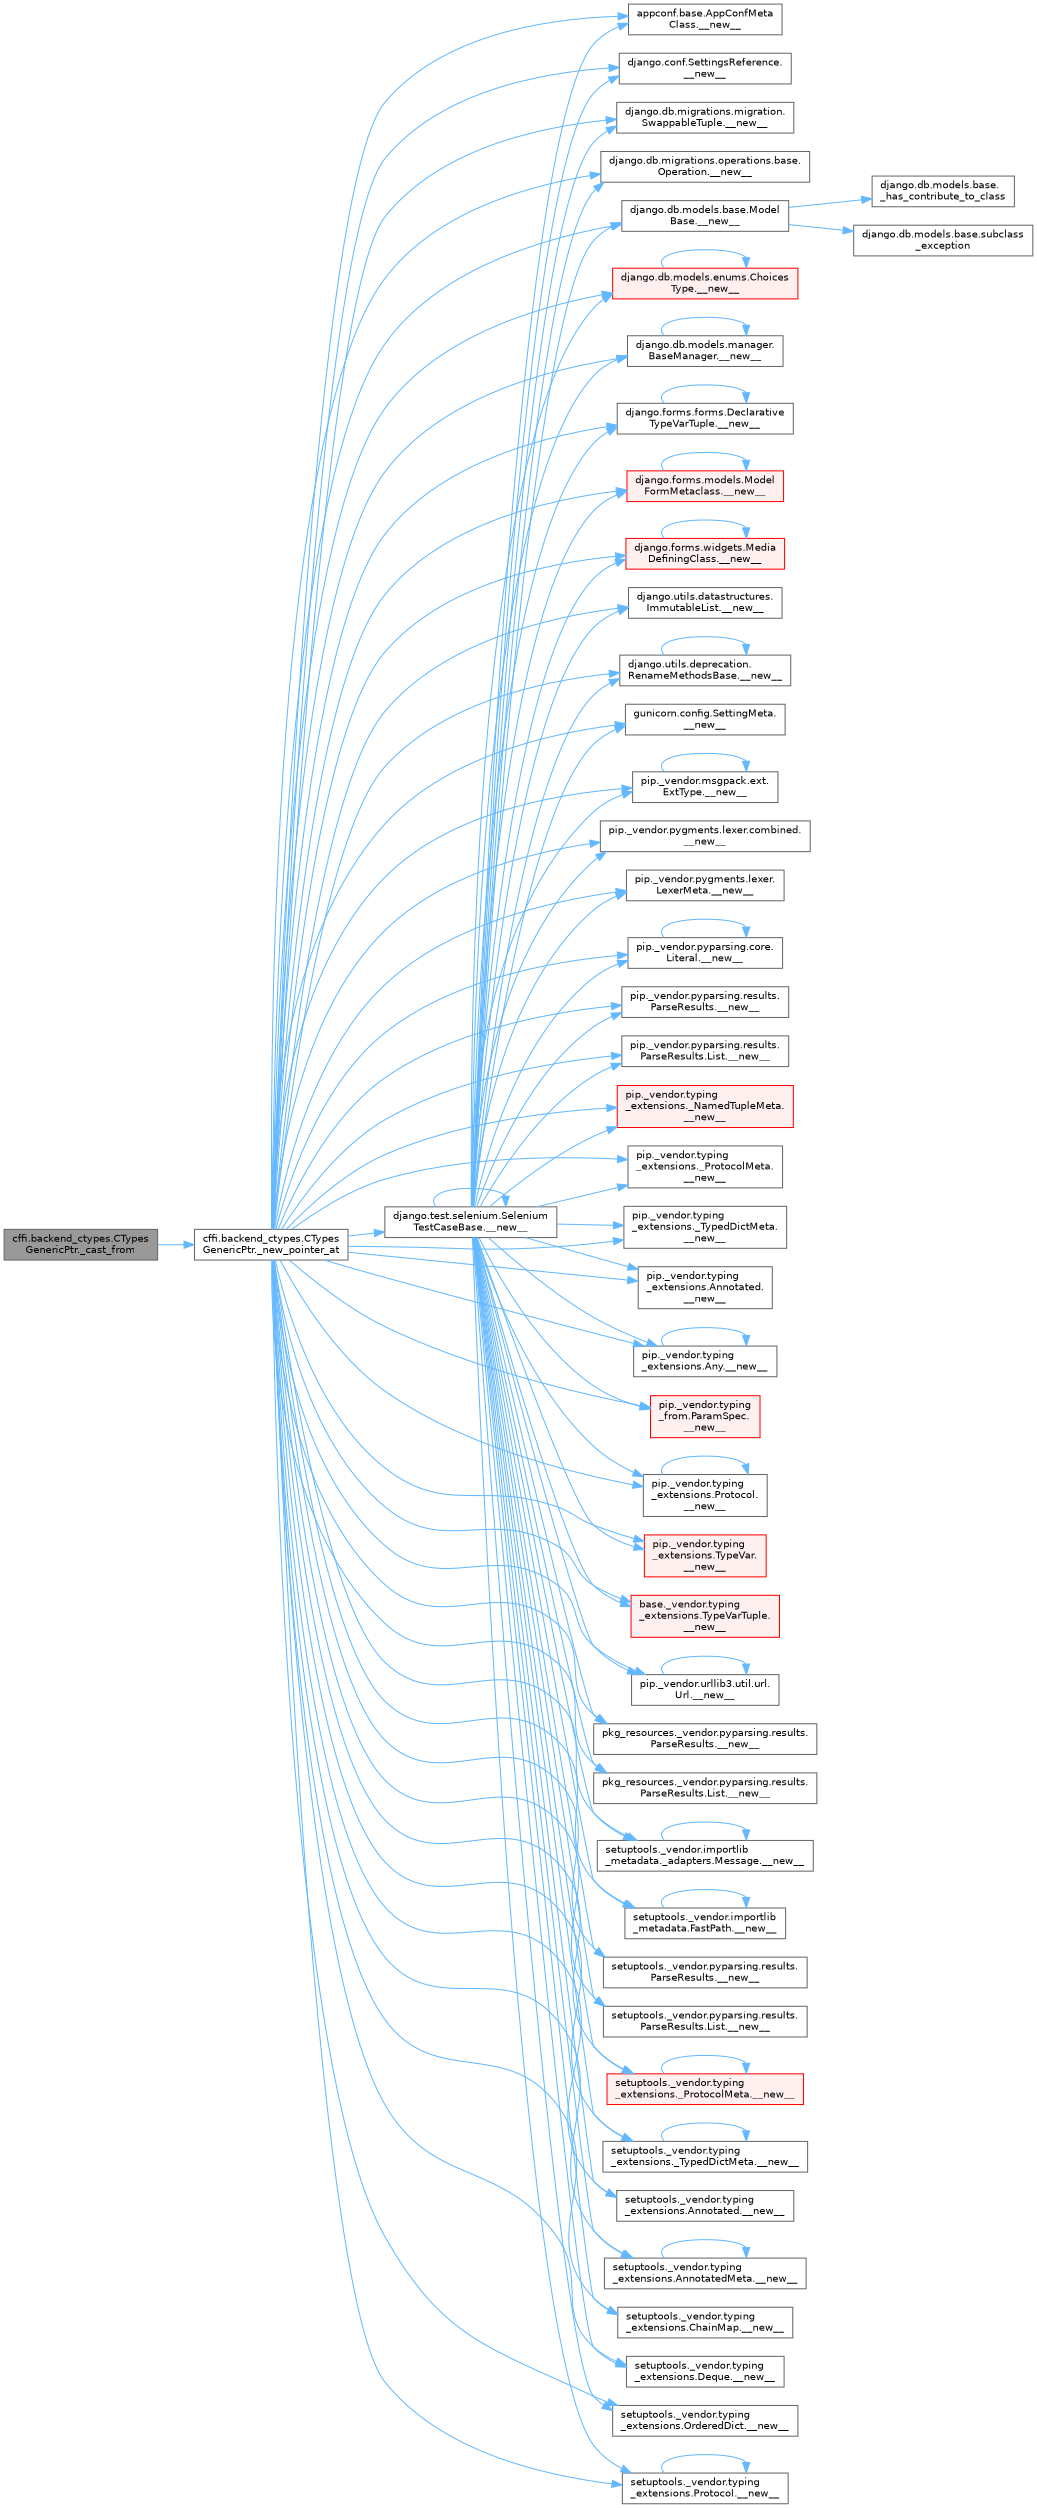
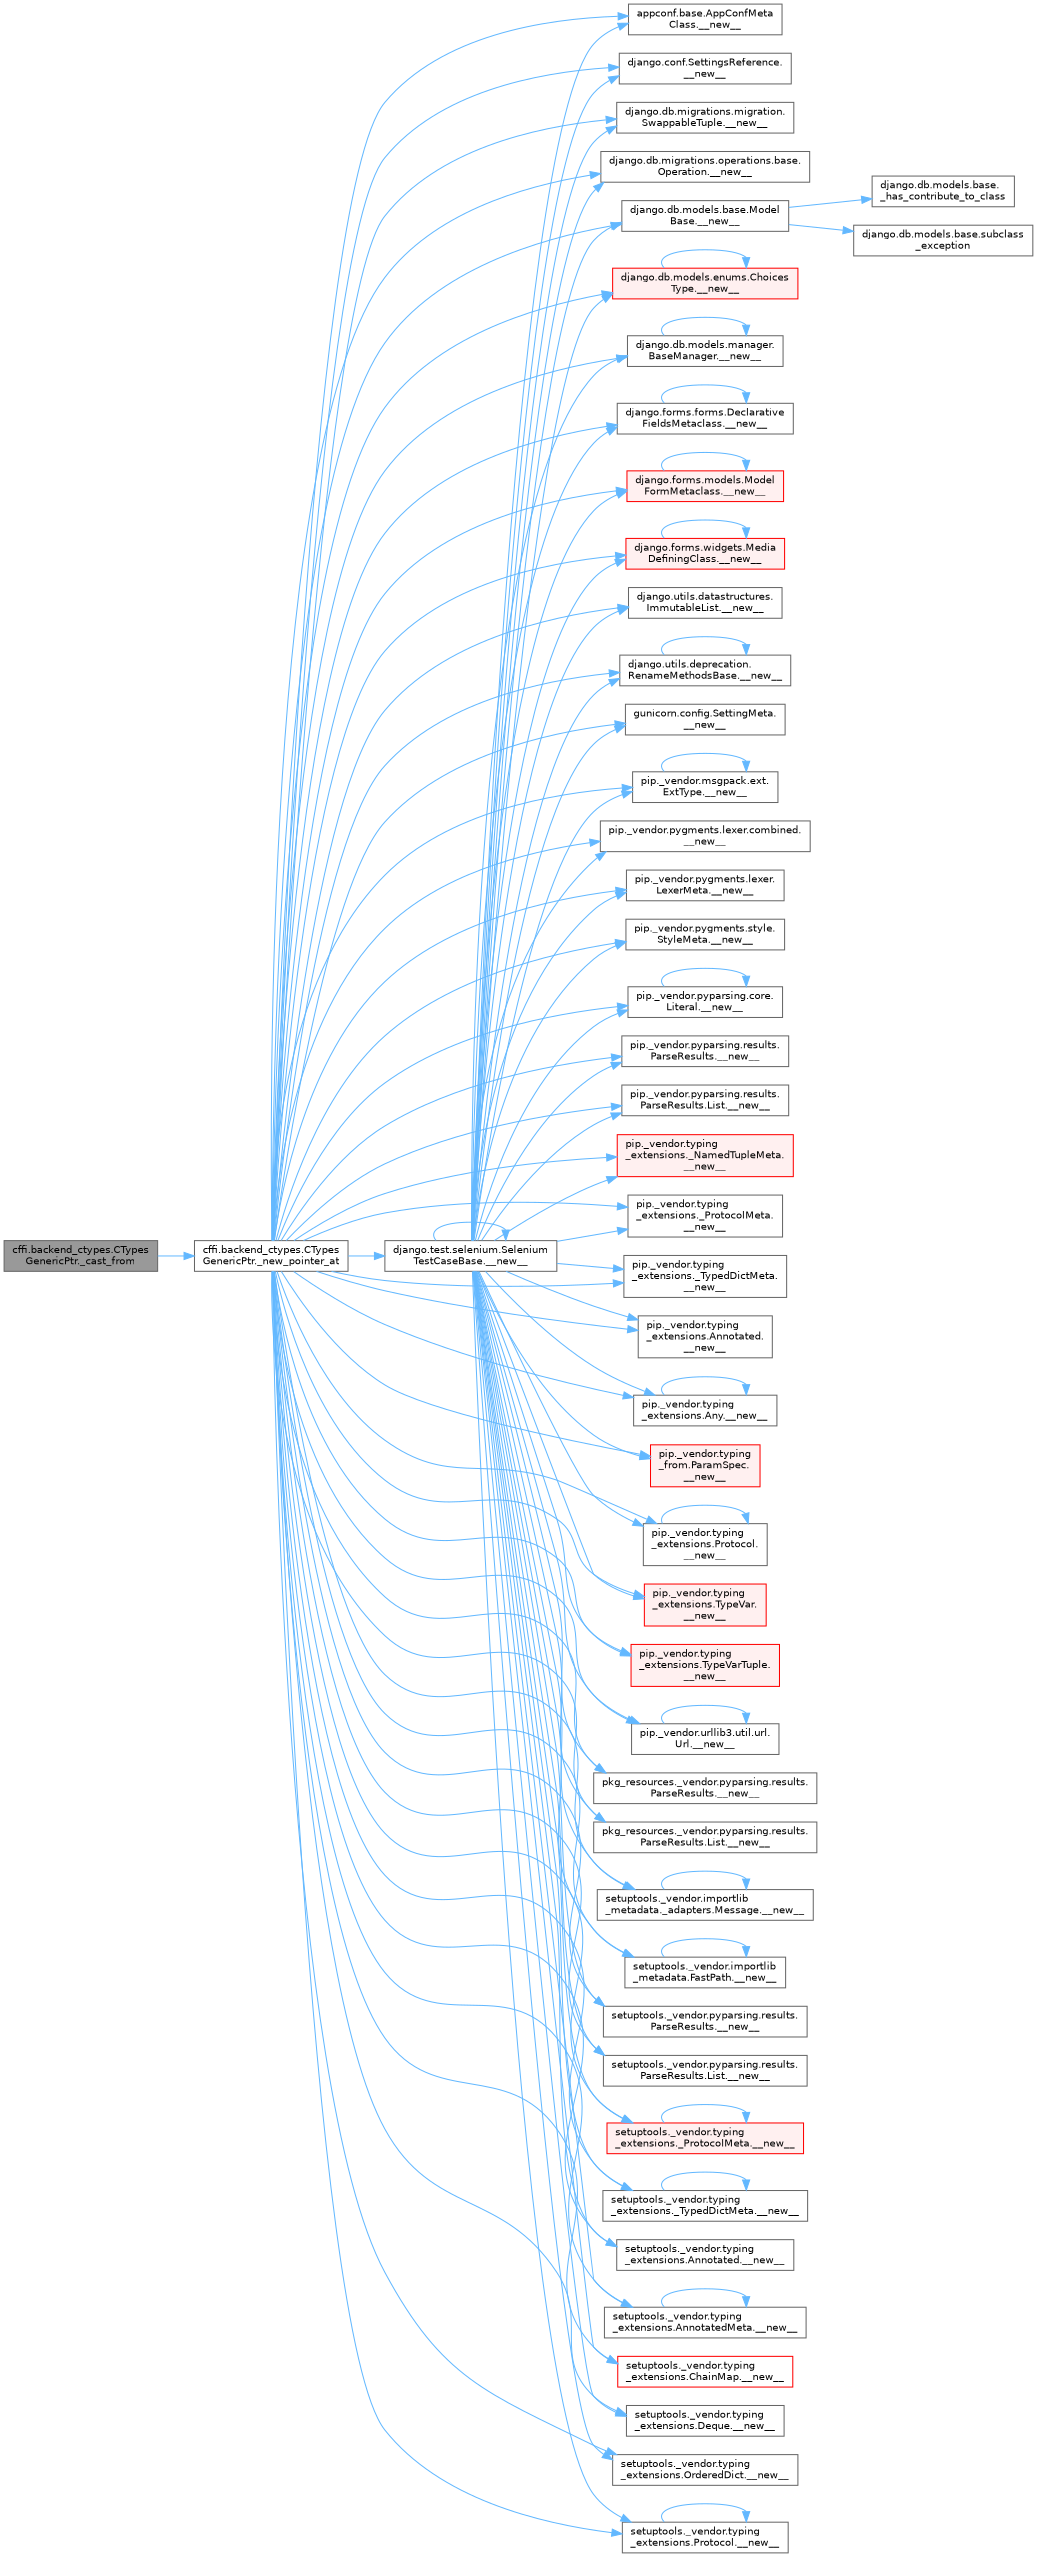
  digraph {
    rankdir=LR
    node [color=grey40 fillcolor=white fontname=Helvetica fontsize=10 shape=box style=filled]
    edge [color=steelblue1 fontname=Helvetica fontsize=10 labelfontname=Helvetica labelfontsize=10 style=solid]
    n1 [color=gray40 fillcolor=grey60 fontcolor=black height=0.2 label="cffi.backend_ctypes.CTypes\lGenericPtr._cast_from" width=0.4]
    n2 [height=0.2 label="cffi.backend_ctypes.CTypes\lGenericPtr._new_pointer_at" width=0.4]
    n3 [height=0.2 label="appconf.base.AppConfMeta\lClass.__new__" width=0.4]
    n4 [height=0.2 label="django.conf.SettingsReference.\l__new__" width=0.4]
    n5 [height=0.2 label="django.db.migrations.migration.\lSwappableTuple.__new__" width=0.4]
    n6 [height=0.2 label="django.db.migrations.operations.base.\lOperation.__new__" width=0.4]
    n7 [height=0.2 label="django.db.models.base.Model\lBase.__new__" width=0.4]
    n8 [color=red fillcolor="#FFF0F0" height=0.2 label="django.db.models.enums.Choices\lType.__new__" width=0.4]
    n9 [height=0.2 label="django.db.models.manager.\lBaseManager.__new__" width=0.4]
-   n10 [height=0.2 label="django.forms.forms.Declarative\lTypeVarTuple.__new__" width=0.4]
+   n10 [height=0.2 label="django.forms.forms.Declarative\lFieldsMetaclass.__new__" width=0.4]
    n11 [color=red fillcolor="#FFF0F0" height=0.2 label="django.forms.models.Model\lFormMetaclass.__new__" width=0.4]
    n12 [color=red fillcolor="#FFF0F0" height=0.2 label="django.forms.widgets.Media\lDefiningClass.__new__" width=0.4]
    n13 [height=0.2 label="django.test.selenium.Selenium\lTestCaseBase.__new__" width=0.4]
    n14 [height=0.2 label="django.utils.datastructures.\lImmutableList.__new__" width=0.4]
    n15 [height=0.2 label="django.utils.deprecation.\lRenameMethodsBase.__new__" width=0.4]
    n16 [height=0.2 label="gunicorn.config.SettingMeta.\l__new__" width=0.4]
    n17 [height=0.2 label="pip._vendor.msgpack.ext.\lExtType.__new__" width=0.4]
    n18 [height=0.2 label="pip._vendor.pygments.lexer.combined.\l__new__" width=0.4]
    n19 [height=0.2 label="pip._vendor.pygments.lexer.\lLexerMeta.__new__" width=0.4]
+   n20 [height=0.2 label="pip._vendor.pygments.style.\lStyleMeta.__new__" width=0.4]
    n21 [height=0.2 label="pip._vendor.pyparsing.core.\lLiteral.__new__" width=0.4]
    n22 [height=0.2 label="pip._vendor.pyparsing.results.\lParseResults.__new__" width=0.4]
    n23 [height=0.2 label="pip._vendor.pyparsing.results.\lParseResults.List.__new__" width=0.4]
    n24 [color=red fillcolor="#FFF0F0" height=0.2 label="pip._vendor.typing\l_extensions._NamedTupleMeta.\l__new__" width=0.4]
    n25 [height=0.2 label="pip._vendor.typing\l_extensions._ProtocolMeta.\l__new__" width=0.4]
    n26 [height=0.2 label="pip._vendor.typing\l_extensions._TypedDictMeta.\l__new__" width=0.4]
    n27 [height=0.2 label="pip._vendor.typing\l_extensions.Annotated.\l__new__" width=0.4]
    n28 [height=0.2 label="pip._vendor.typing\l_extensions.Any.__new__" width=0.4]
    n29 [color=red fillcolor="#FFF0F0" height=0.2 label="pip._vendor.typing\l_from.ParamSpec.\l__new__" width=0.4]
    n30 [height=0.2 label="pip._vendor.typing\l_extensions.Protocol.\l__new__" width=0.4]
    n31 [color=red fillcolor="#FFF0F0" height=0.2 label="pip._vendor.typing\l_extensions.TypeVar.\l__new__" width=0.4]
-   n32 [color=red fillcolor="#FFF0F0" height=0.2 label="base._vendor.typing\l_extensions.TypeVarTuple.\l__new__" width=0.4]
+   n32 [color=red fillcolor="#FFF0F0" height=0.2 label="pip._vendor.typing\l_extensions.TypeVarTuple.\l__new__" width=0.4]
    n33 [height=0.2 label="pip._vendor.urllib3.util.url.\lUrl.__new__" width=0.4]
    n34 [height=0.2 label="pkg_resources._vendor.pyparsing.results.\lParseResults.__new__" width=0.4]
    n35 [height=0.2 label="pkg_resources._vendor.pyparsing.results.\lParseResults.List.__new__" width=0.4]
    n36 [height=0.2 label="setuptools._vendor.importlib\l_metadata._adapters.Message.__new__" width=0.4]
    n37 [height=0.2 label="setuptools._vendor.importlib\l_metadata.FastPath.__new__" width=0.4]
    n38 [height=0.2 label="setuptools._vendor.pyparsing.results.\lParseResults.__new__" width=0.4]
    n39 [height=0.2 label="setuptools._vendor.pyparsing.results.\lParseResults.List.__new__" width=0.4]
    n40 [color=red fillcolor="#FFF0F0" height=0.2 label="setuptools._vendor.typing\l_extensions._ProtocolMeta.__new__" width=0.4]
    n41 [height=0.2 label="setuptools._vendor.typing\l_extensions._TypedDictMeta.__new__" width=0.4]
    n42 [height=0.2 label="setuptools._vendor.typing\l_extensions.Annotated.__new__" width=0.4]
    n43 [height=0.2 label="setuptools._vendor.typing\l_extensions.AnnotatedMeta.__new__" width=0.4]
-   n44 [height=0.2 label="setuptools._vendor.typing\l_extensions.ChainMap.__new__" width=0.4]
+   n44 [color=red height=0.2 label="setuptools._vendor.typing\l_extensions.ChainMap.__new__" width=0.4]
    n45 [height=0.2 label="setuptools._vendor.typing\l_extensions.Deque.__new__" width=0.4]
    n46 [height=0.2 label="setuptools._vendor.typing\l_extensions.OrderedDict.__new__" width=0.4]
    n47 [height=0.2 label="setuptools._vendor.typing\l_extensions.Protocol.__new__" width=0.4]
    n48 [height=0.2 label="django.db.models.base.\l_has_contribute_to_class" width=0.4]
    n49 [height=0.2 label="django.db.models.base.subclass\l_exception" width=0.4]
    n1 -> n2
    n2 -> n3
    n2 -> n4
    n2 -> n5
    n2 -> n6
    n2 -> n7
    n2 -> n8
    n2 -> n9
    n2 -> n10
    n2 -> n11
    n2 -> n12
    n2 -> n13
    n2 -> n14
    n2 -> n15
    n2 -> n16
    n2 -> n17
    n2 -> n18
    n2 -> n19
+   n2 -> n20
    n2 -> n21
    n2 -> n22
    n2 -> n23
    n2 -> n24
    n2 -> n25
    n2 -> n26
    n2 -> n27
    n2 -> n28
    n2 -> n29
    n2 -> n30
    n2 -> n31
    n2 -> n32
    n2 -> n33
    n2 -> n34
    n2 -> n35
    n2 -> n36
    n2 -> n37
    n2 -> n38
    n2 -> n39
    n2 -> n40
    n2 -> n41
    n2 -> n42
    n2 -> n43
    n2 -> n44
    n2 -> n45
    n2 -> n46
    n2 -> n47
    n7 -> n48
    n7 -> n49
    n8 -> n8
    n9 -> n9
    n10 -> n10
    n11 -> n11
    n12 -> n12
    n13 -> n3
    n13 -> n4
    n13 -> n5
    n13 -> n6
    n13 -> n7
    n13 -> n8
    n13 -> n9
    n13 -> n10
    n13 -> n11
    n13 -> n12
    n13 -> n13
    n13 -> n14
    n13 -> n15
    n13 -> n16
    n13 -> n17
    n13 -> n18
    n13 -> n19
+   n13 -> n20
    n13 -> n21
    n13 -> n22
    n13 -> n23
    n13 -> n24
    n13 -> n25
    n13 -> n26
    n13 -> n27
    n13 -> n28
    n13 -> n29
    n13 -> n30
    n13 -> n31
    n13 -> n32
    n13 -> n33
    n13 -> n34
    n13 -> n35
    n13 -> n36
    n13 -> n37
    n13 -> n38
    n13 -> n39
    n13 -> n40
    n13 -> n41
    n13 -> n42
    n13 -> n43
    n13 -> n44
    n13 -> n45
    n13 -> n46
    n13 -> n47
    n15 -> n15
    n17 -> n17
    n21 -> n21
    n28 -> n28
    n30 -> n30
    n33 -> n33
    n36 -> n36
    n37 -> n37
    n40 -> n40
    n41 -> n41
    n43 -> n43
    n47 -> n47
  }
